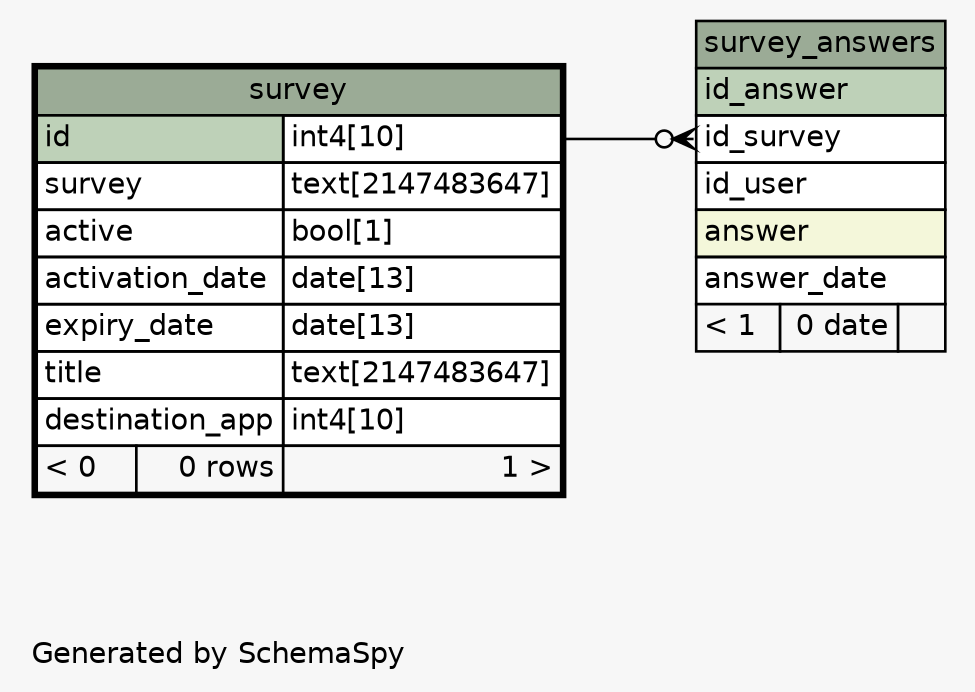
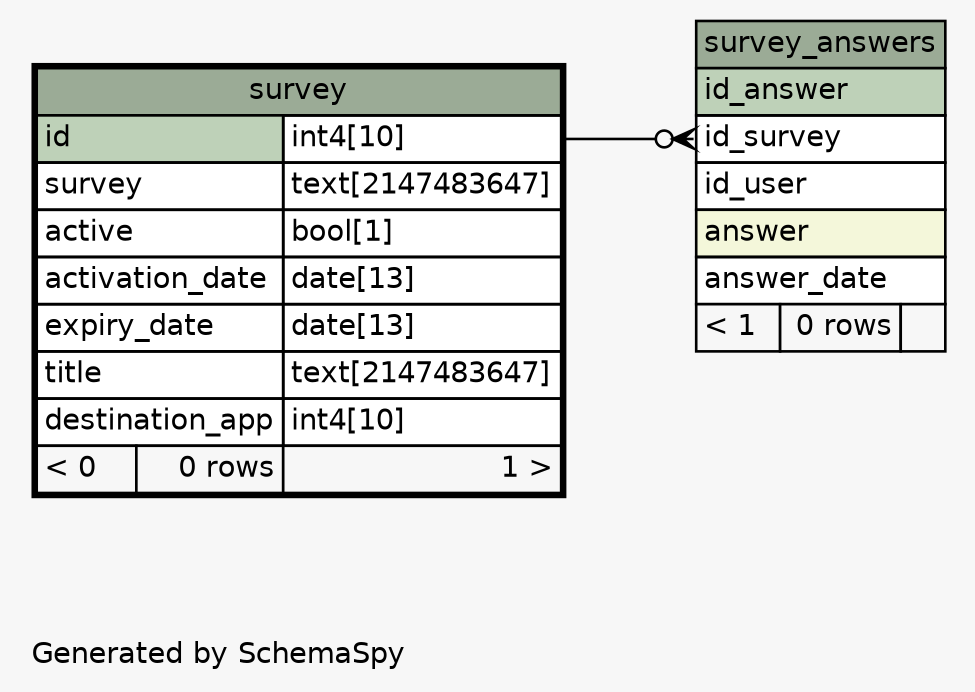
  digraph {
    bgcolor="#f7f7f7"
    fontname=Helvetica
    fontsize=11
    label="\nGenerated by SchemaSpy"
    labeljust=l
    nodesep=0.18
    rankdir=RL
    ranksep=0.46
    node [fontname=Helvetica fontsize=11 shape=plaintext]
-   n1 [label=<     <TABLE BORDER="0" CELLBORDER="1" CELLSPACING="0" BGCOLOR="#ffffff">       <TR><TD COLSPAN="3" BGCOLOR="#9bab96" ALIGN="CENTER">survey_answers</TD></TR>       <TR><TD PORT="id_answer" COLSPAN="3" BGCOLOR="#bed1b8" ALIGN="LEFT">id_answer</TD></TR>       <TR><TD PORT="id_survey" COLSPAN="3" ALIGN="LEFT">id_survey</TD></TR>       <TR><TD PORT="id_user" COLSPAN="3" ALIGN="LEFT">id_user</TD></TR>       <TR><TD PORT="answer" COLSPAN="3" BGCOLOR="#f4f7da" ALIGN="LEFT">answer</TD></TR>       <TR><TD PORT="answer_date" COLSPAN="3" ALIGN="LEFT">answer_date</TD></TR>       <TR><TD ALIGN="LEFT" BGCOLOR="#f7f7f7">&lt; 1</TD><TD ALIGN="RIGHT" BGCOLOR="#f7f7f7">0 date</TD><TD ALIGN="RIGHT" BGCOLOR="#f7f7f7">  </TD></TR>     </TABLE>>]
+   n1 [label=<     <TABLE BORDER="0" CELLBORDER="1" CELLSPACING="0" BGCOLOR="#ffffff">       <TR><TD COLSPAN="3" BGCOLOR="#9bab96" ALIGN="CENTER">survey_answers</TD></TR>       <TR><TD PORT="id_answer" COLSPAN="3" BGCOLOR="#bed1b8" ALIGN="LEFT">id_answer</TD></TR>       <TR><TD PORT="id_survey" COLSPAN="3" ALIGN="LEFT">id_survey</TD></TR>       <TR><TD PORT="id_user" COLSPAN="3" ALIGN="LEFT">id_user</TD></TR>       <TR><TD PORT="answer" COLSPAN="3" BGCOLOR="#f4f7da" ALIGN="LEFT">answer</TD></TR>       <TR><TD PORT="answer_date" COLSPAN="3" ALIGN="LEFT">answer_date</TD></TR>       <TR><TD ALIGN="LEFT" BGCOLOR="#f7f7f7">&lt; 1</TD><TD ALIGN="RIGHT" BGCOLOR="#f7f7f7">0 rows</TD><TD ALIGN="RIGHT" BGCOLOR="#f7f7f7">  </TD></TR>     </TABLE>>]
    n2 [label=<     <TABLE BORDER="2" CELLBORDER="1" CELLSPACING="0" BGCOLOR="#ffffff">       <TR><TD COLSPAN="3" BGCOLOR="#9bab96" ALIGN="CENTER">survey</TD></TR>       <TR><TD PORT="id" COLSPAN="2" BGCOLOR="#bed1b8" ALIGN="LEFT">id</TD><TD PORT="id.type" ALIGN="LEFT">int4[10]</TD></TR>       <TR><TD PORT="survey" COLSPAN="2" ALIGN="LEFT">survey</TD><TD PORT="survey.type" ALIGN="LEFT">text[2147483647]</TD></TR>       <TR><TD PORT="active" COLSPAN="2" ALIGN="LEFT">active</TD><TD PORT="active.type" ALIGN="LEFT">bool[1]</TD></TR>       <TR><TD PORT="activation_date" COLSPAN="2" ALIGN="LEFT">activation_date</TD><TD PORT="activation_date.type" ALIGN="LEFT">date[13]</TD></TR>       <TR><TD PORT="expiry_date" COLSPAN="2" ALIGN="LEFT">expiry_date</TD><TD PORT="expiry_date.type" ALIGN="LEFT">date[13]</TD></TR>       <TR><TD PORT="title" COLSPAN="2" ALIGN="LEFT">title</TD><TD PORT="title.type" ALIGN="LEFT">text[2147483647]</TD></TR>       <TR><TD PORT="destination_app" COLSPAN="2" ALIGN="LEFT">destination_app</TD><TD PORT="destination_app.type" ALIGN="LEFT">int4[10]</TD></TR>       <TR><TD ALIGN="LEFT" BGCOLOR="#f7f7f7">&lt; 0</TD><TD ALIGN="RIGHT" BGCOLOR="#f7f7f7">0 rows</TD><TD ALIGN="RIGHT" BGCOLOR="#f7f7f7">1 &gt;</TD></TR>     </TABLE>>]
    n1 -> n2 [arrowhead=none arrowsize=0.8 arrowtail=crowodot dir=back headport="id.type:e" tailport="id_survey:w"]
  }
